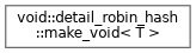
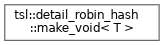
  digraph {
    rankdir=LR
-   n1 [color=grey40 fillcolor=white fontname=Helvetica fontsize=10 height=0.2 label="void::detail_robin_hash\l::make_void\< T \>" shape=box style=filled width=0.4]
+   n1 [color=grey40 fillcolor=white fontname=Helvetica fontsize=10 height=0.2 label="tsl::detail_robin_hash\l::make_void\< T \>" shape=box style=filled width=0.4]
  }
